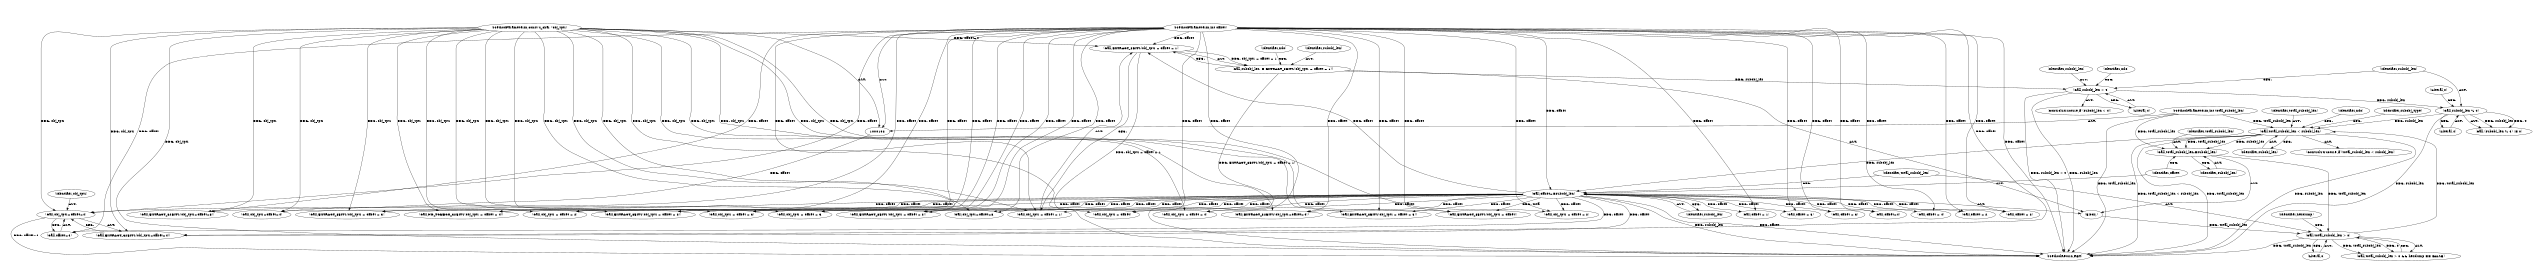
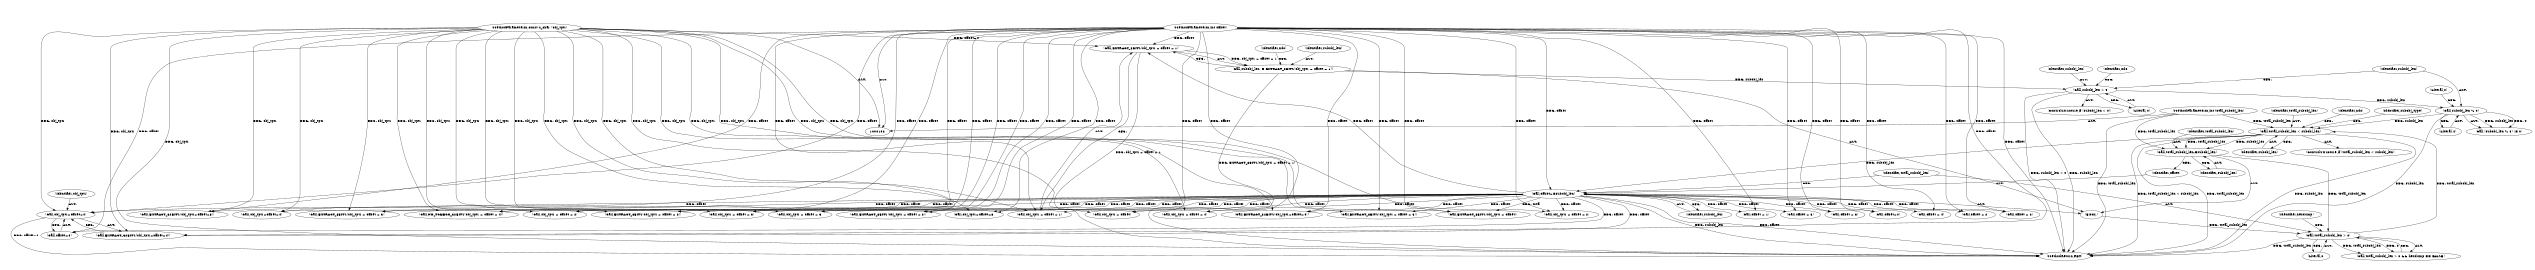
  digraph {
    n1 [label="(Call,obj_tptr+offset+4)"]
    n2 [label="(Call,EXTRACT_32BITS(obj_tptr+offset+4))"]
    n3 [label="(Call,offset+4)"]
    n4 [label="(MethodReturn,RET)"]
    n5 [label="(MethodParameterIn,const u_char *obj_tptr)"]
    n6 [label="(Call,EXTRACT_8BITS(obj_tptr + offset + 1))"]
    n7 [label="(Call,obj_tptr+offset+4)"]
    n8 [label="(Call,EXTRACT_8BITS(obj_tptr + offset + 3))"]
    n9 [label="(Call,EXTRACT_32BITS(obj_tptr+offset+8))"]
    n10 [label="(Call,ND_TCHECK_32BITS(obj_tptr + offset + 4))"]
    n11 [label="(Call,obj_tptr + offset + 2)"]
    n12 [label="(Call,EXTRACT_8BITS(obj_tptr + offset + 2))"]
    n13 [label="(Call,obj_tptr + offset + 3)"]
    n14 [label="(Call,obj_tptr + offset + 3)"]
    n15 [label="(Call,EXTRACT_8BITS(obj_tptr + offset + 2))"]
    n16 [label="(Call,obj_tptr+offset+8)"]
    n17 [label="(Call,obj_tptr + offset)"]
    n18 [label="(Call,obj_tptr + offset + 4)"]
    n19 [label="(Call,EXTRACT_32BITS(obj_tptr+offset+4))"]
    n20 [label="(Call,obj_tptr + offset + 1)"]
    n21 [label="(Call,EXTRACT_8BITS(obj_tptr + offset + 3))"]
    n22 [label="(Call,EXTRACT_8BITS(obj_tptr + offset))"]
    n23 [label="(Call,obj_tptr + offset + 2)"]
    1000102
    n25 [label="(Call,subobj_len  = EXTRACT_8BITS(obj_tptr + offset + 1))"]
    n26 [label="(MethodParameterIn,int offset)"]
    n27 [label="(Call,offset+=subobj_len)"]
    n28 [label="(Call,offset + 2)"]
    n29 [label="(Call,offset + 1)"]
    n30 [label="(Call,offset + 3)"]
    n31 [label="(Call,offset + 3)"]
    n32 [label="(Call,offset+4)"]
    n33 [label="(Call,offset + 4)"]
    n34 [label="(Call,offset + 2)"]
    n35 [label="(Identifier,subobj_len)"]
    n36 [label="(Block,)"]
    n37 [label="(Call,total_subobj_len > 0)"]
    n38 [label="(Call,total_subobj_len < subobj_len)"]
    n39 [label="(Call,total_subobj_len-=subobj_len)"]
    n40 [label="(Identifier,subobj_len)"]
    n41 [label="(ControlStructure,if (total_subobj_len < subobj_len))"]
    n42 [label="(Identifier,subobj_len)"]
    n43 [label="(Literal,0)"]
    n44 [label="(Call,total_subobj_len > 0 && hexdump == FALSE)"]
    n45 [label="(MethodParameterIn,int total_subobj_len)"]
    n46 [label="(Call,subobj_len % 4)"]
    n47 [label="(Call,(subobj_len % 4) != 0)"]
    n48 [label="(Literal,4)"]
    n49 [label="(Call,subobj_len < 4)"]
    n50 [label="(Literal,4)"]
    n51 [label="(ControlStructure,if (subobj_len < 4))"]
    n52 [label="(Identifier,total_subobj_len)"]
    n53 [label="(Identifier,offset)"]
    n54 [label="(Literal,0)"]
    n55 [label="(Identifier,ndo)"]
    n56 [label="(Identifier,obj_tptr)"]
    n57 [label="(Identifier,ndo)"]
    n58 [label="(Identifier,total_subobj_len)"]
    n59 [label="(Identifier,subobj_len)"]
    n60 [label="(Identifier,subobj_len)"]
    n61 [label="(Identifier,subobj_len)"]
    n62 [label="(Identifier,total_subobj_len)"]
    n63 [label="(Identifier,hexdump)"]
    n64 [label="(Identifier,subobj_type)"]
    n65 [label="(Identifier,ndo)"]
    n1 -> n2 [label="AST: "]
    n1 -> n3 [label="CFG: "]
    n1 -> n4 [label="DDG: offset+4"]
    n2 -> n1 [label="CFG: "]
    n3 -> n1 [label="AST: "]
    n5 -> n1 [label="DDG: obj_tptr"]
    n5 -> n2 [label="DDG: obj_tptr"]
    n5 -> n4 [label="DDG: obj_tptr"]
    n5 -> n6 [label="DDG: offset+4"]
    n5 -> n7 [label="DDG: obj_tptr"]
    n5 -> n8 [label="DDG: obj_tptr"]
    n5 -> n9 [label="DDG: obj_tptr"]
    n5 -> n10 [label="DDG: obj_tptr"]
    n5 -> n11 [label="DDG: obj_tptr"]
    n5 -> n12 [label="DDG: obj_tptr"]
    n5 -> n13 [label="DDG: obj_tptr"]
    n5 -> n14 [label="DDG: obj_tptr"]
    n5 -> n15 [label="DDG: obj_tptr"]
    n5 -> n16 [label="DDG: obj_tptr"]
    n5 -> n17 [label="DDG: obj_tptr"]
    n5 -> n18 [label="DDG: obj_tptr"]
    n5 -> n19 [label="DDG: obj_tptr"]
    n5 -> n20 [label="DDG: obj_tptr"]
    n5 -> n21 [label="DDG: obj_tptr"]
    n5 -> n22 [label="DDG: obj_tptr"]
    n5 -> n23 [label="DDG: obj_tptr"]
    n5 -> 1000102 [label="AST: "]
    n6 -> n4 [label="DDG: obj_tptr + offset + 1"]
    n6 -> n20 [label="CFG: "]
    n6 -> n25 [label="AST: "]
    n6 -> n25 [label="DDG: obj_tptr + offset + 1"]
    n20 -> n6 [label="AST: "]
    n25 -> n4 [label="DDG: EXTRACT_8BITS(obj_tptr + offset + 1)"]
    n25 -> n6 [label="CFG: "]
    n25 -> n36 [label="AST: "]
    n25 -> n49 [label="DDG: subobj_len"]
    n26 -> n1 [label="DDG: offset"]
    n26 -> n2 [label="DDG: offset"]
    n26 -> n3 [label="DDG: offset"]
    n26 -> n4 [label="DDG: offset"]
    n26 -> n6 [label="DDG: offset"]
    n26 -> n7 [label="DDG: offset"]
    n26 -> n8 [label="DDG: offset"]
    n26 -> n9 [label="DDG: offset"]
    n26 -> n10 [label="DDG: offset"]
    n26 -> n11 [label="DDG: offset"]
    n26 -> n12 [label="DDG: offset"]
    n26 -> n13 [label="DDG: offset"]
    n26 -> n14 [label="DDG: offset"]
    n26 -> n15 [label="DDG: offset"]
    n26 -> n16 [label="DDG: offset"]
    n26 -> n17 [label="DDG: offset"]
    n26 -> n18 [label="DDG: offset"]
    n26 -> n19 [label="DDG: offset"]
    n26 -> n20 [label="DDG: offset"]
    n26 -> n21 [label="DDG: offset"]
    n26 -> n22 [label="DDG: offset"]
    n26 -> n23 [label="DDG: offset"]
    n26 -> 1000102 [label="AST: "]
    n26 -> n27 [label="DDG: offset"]
    n26 -> n28 [label="DDG: offset"]
    n26 -> n29 [label="DDG: offset"]
    n26 -> n30 [label="DDG: offset"]
    n26 -> n31 [label="DDG: offset"]
    n26 -> n32 [label="DDG: offset"]
    n26 -> n33 [label="DDG: offset"]
    n26 -> n34 [label="DDG: offset"]
    n27 -> n1 [label="DDG: offset"]
    n27 -> n2 [label="DDG: offset"]
    n27 -> n3 [label="DDG: offset"]
    n27 -> n4 [label="DDG: subobj_len"]
    n27 -> n4 [label="DDG: offset"]
    n27 -> n6 [label="DDG: offset"]
    n27 -> n7 [label="DDG: offset"]
    n27 -> n8 [label="DDG: offset"]
-   1000102 -> n9 [label="DDG: offset"]
+   n27 -> n9 [label="DDG: offset"]
    n27 -> n10 [label="DDG: offset"]
    n27 -> n11 [label="DDG: offset"]
    n27 -> n12 [label="DDG: offset"]
    n27 -> n13 [label="DDG: offset"]
    n27 -> n14 [label="DDG: offset"]
    n27 -> n15 [label="DDG: offset"]
    n27 -> n16 [label="DDG: offset"]
    n27 -> n17 [label="DDG: offset"]
    n27 -> n18 [label="DDG: offset"]
    n27 -> n19 [label="DDG: offset"]
    n27 -> n20 [label="DDG: offset"]
    n27 -> n21 [label="DDG: offset"]
    n27 -> n22 [label="DDG: total"]
    n27 -> n23 [label="DDG: offset"]
    n27 -> n28 [label="DDG: offset"]
    n27 -> n29 [label="DDG: offset"]
    n27 -> n30 [label="DDG: offset"]
    n27 -> n31 [label="DDG: offset"]
    n27 -> n32 [label="DDG: offset"]
    n27 -> n33 [label="DDG: offset"]
    n27 -> n34 [label="DDG: offset"]
    n27 -> n35 [label="CFG: "]
    n27 -> n36 [label="AST: "]
    n35 -> n27 [label="AST: "]
    n36 -> n37 [label="DDG: total_subobj_len"]
    n37 -> n4 [label="DDG: total_subobj_len"]
    n37 -> n38 [label="DDG: total_subobj_len"]
    n37 -> n43 [label="CFG: "]
    n37 -> n44 [label="AST: "]
    n37 -> n44 [label="DDG: total_subobj_len"]
    n37 -> n44 [label="DDG: 0"]
    n38 -> n4 [label="DDG: subobj_len"]
    n38 -> n4 [label="DDG: total_subobj_len < subobj_len"]
    n38 -> n4 [label="DDG: total_subobj_len"]
    n38 -> n27 [label="DDG: subobj_len"]
    n38 -> n39 [label="DDG: subobj_len"]
    n38 -> n39 [label="DDG: total_subobj_len"]
    n38 -> n40 [label="CFG: "]
    n38 -> n41 [label="AST: "]
    n39 -> n36 [label="AST: "]
    n39 -> n37 [label="DDG: total_subobj_len"]
    n39 -> n42 [label="CFG: "]
    n40 -> n38 [label="AST: "]
    n42 -> n39 [label="AST: "]
    n43 -> n37 [label="AST: "]
    n44 -> n37 [label="CFG: "]
    n45 -> n4 [label="DDG: total_subobj_len"]
    n45 -> 1000102 [label="AST: "]
    n45 -> n38 [label="DDG: total_subobj_len"]
    n45 -> n39 [label="DDG: total_subobj_len"]
    n46 -> n4 [label="DDG: subobj_len"]
    n46 -> n38 [label="DDG: subobj_len"]
    n46 -> n47 [label="AST: "]
    n46 -> n47 [label="DDG: subobj_len"]
    n46 -> n47 [label="DDG: 4"]
    n46 -> n48 [label="CFG: "]
    n48 -> n46 [label="AST: "]
    n49 -> n4 [label="DDG: subobj_len < 4"]
    n49 -> n4 [label="DDG: subobj_len"]
    n49 -> n46 [label="DDG: subobj_len"]
    n49 -> n50 [label="CFG: "]
    n49 -> n51 [label="AST: "]
    n50 -> n49 [label="AST: "]
    n52 -> n38 [label="AST: "]
    n53 -> n27 [label="AST: "]
-   n53 -> n39 [label="CFG: "]
+   n39 -> n53 [label="CFG: "]
    n54 -> n46 [label="CFG: "]
    n55 -> n25 [label="CFG: "]
    n56 -> n1 [label="AST: "]
    n57 -> n38 [label="CFG: "]
    n58 -> n39 [label="AST: "]
    n59 -> n25 [label="AST: "]
    n60 -> n49 [label="AST: "]
    n61 -> n46 [label="AST: "]
    n61 -> n49 [label="CFG: "]
    n62 -> n27 [label="CFG: "]
    n62 -> n37 [label="AST: "]
    n63 -> n37 [label="CFG: "]
    n64 -> n38 [label="CFG: "]
    n65 -> n49 [label="CFG: "]
  }
